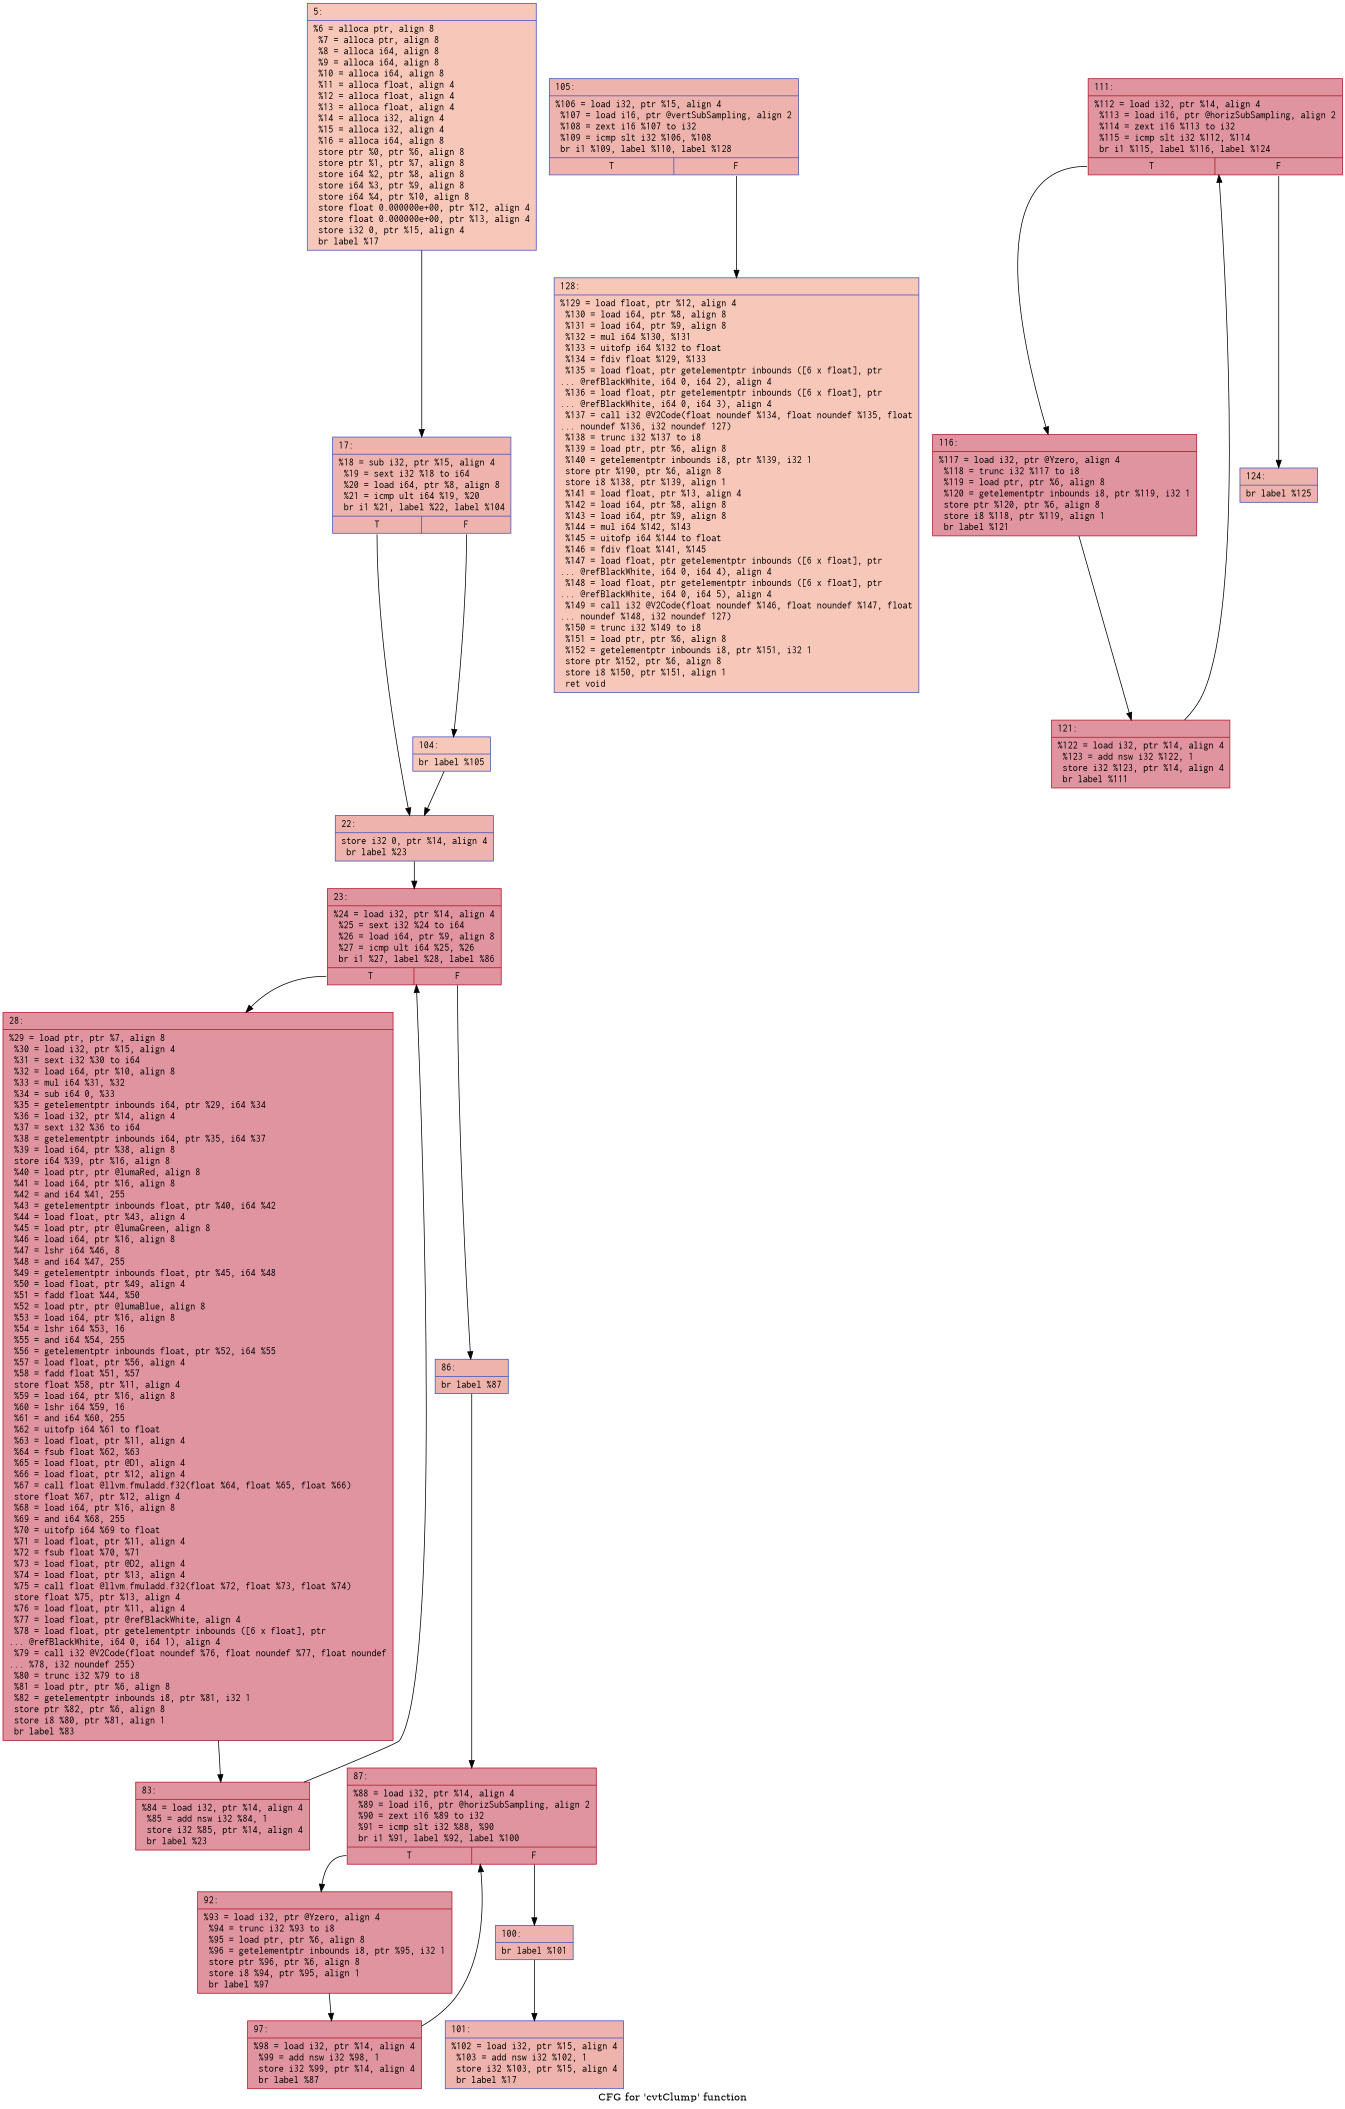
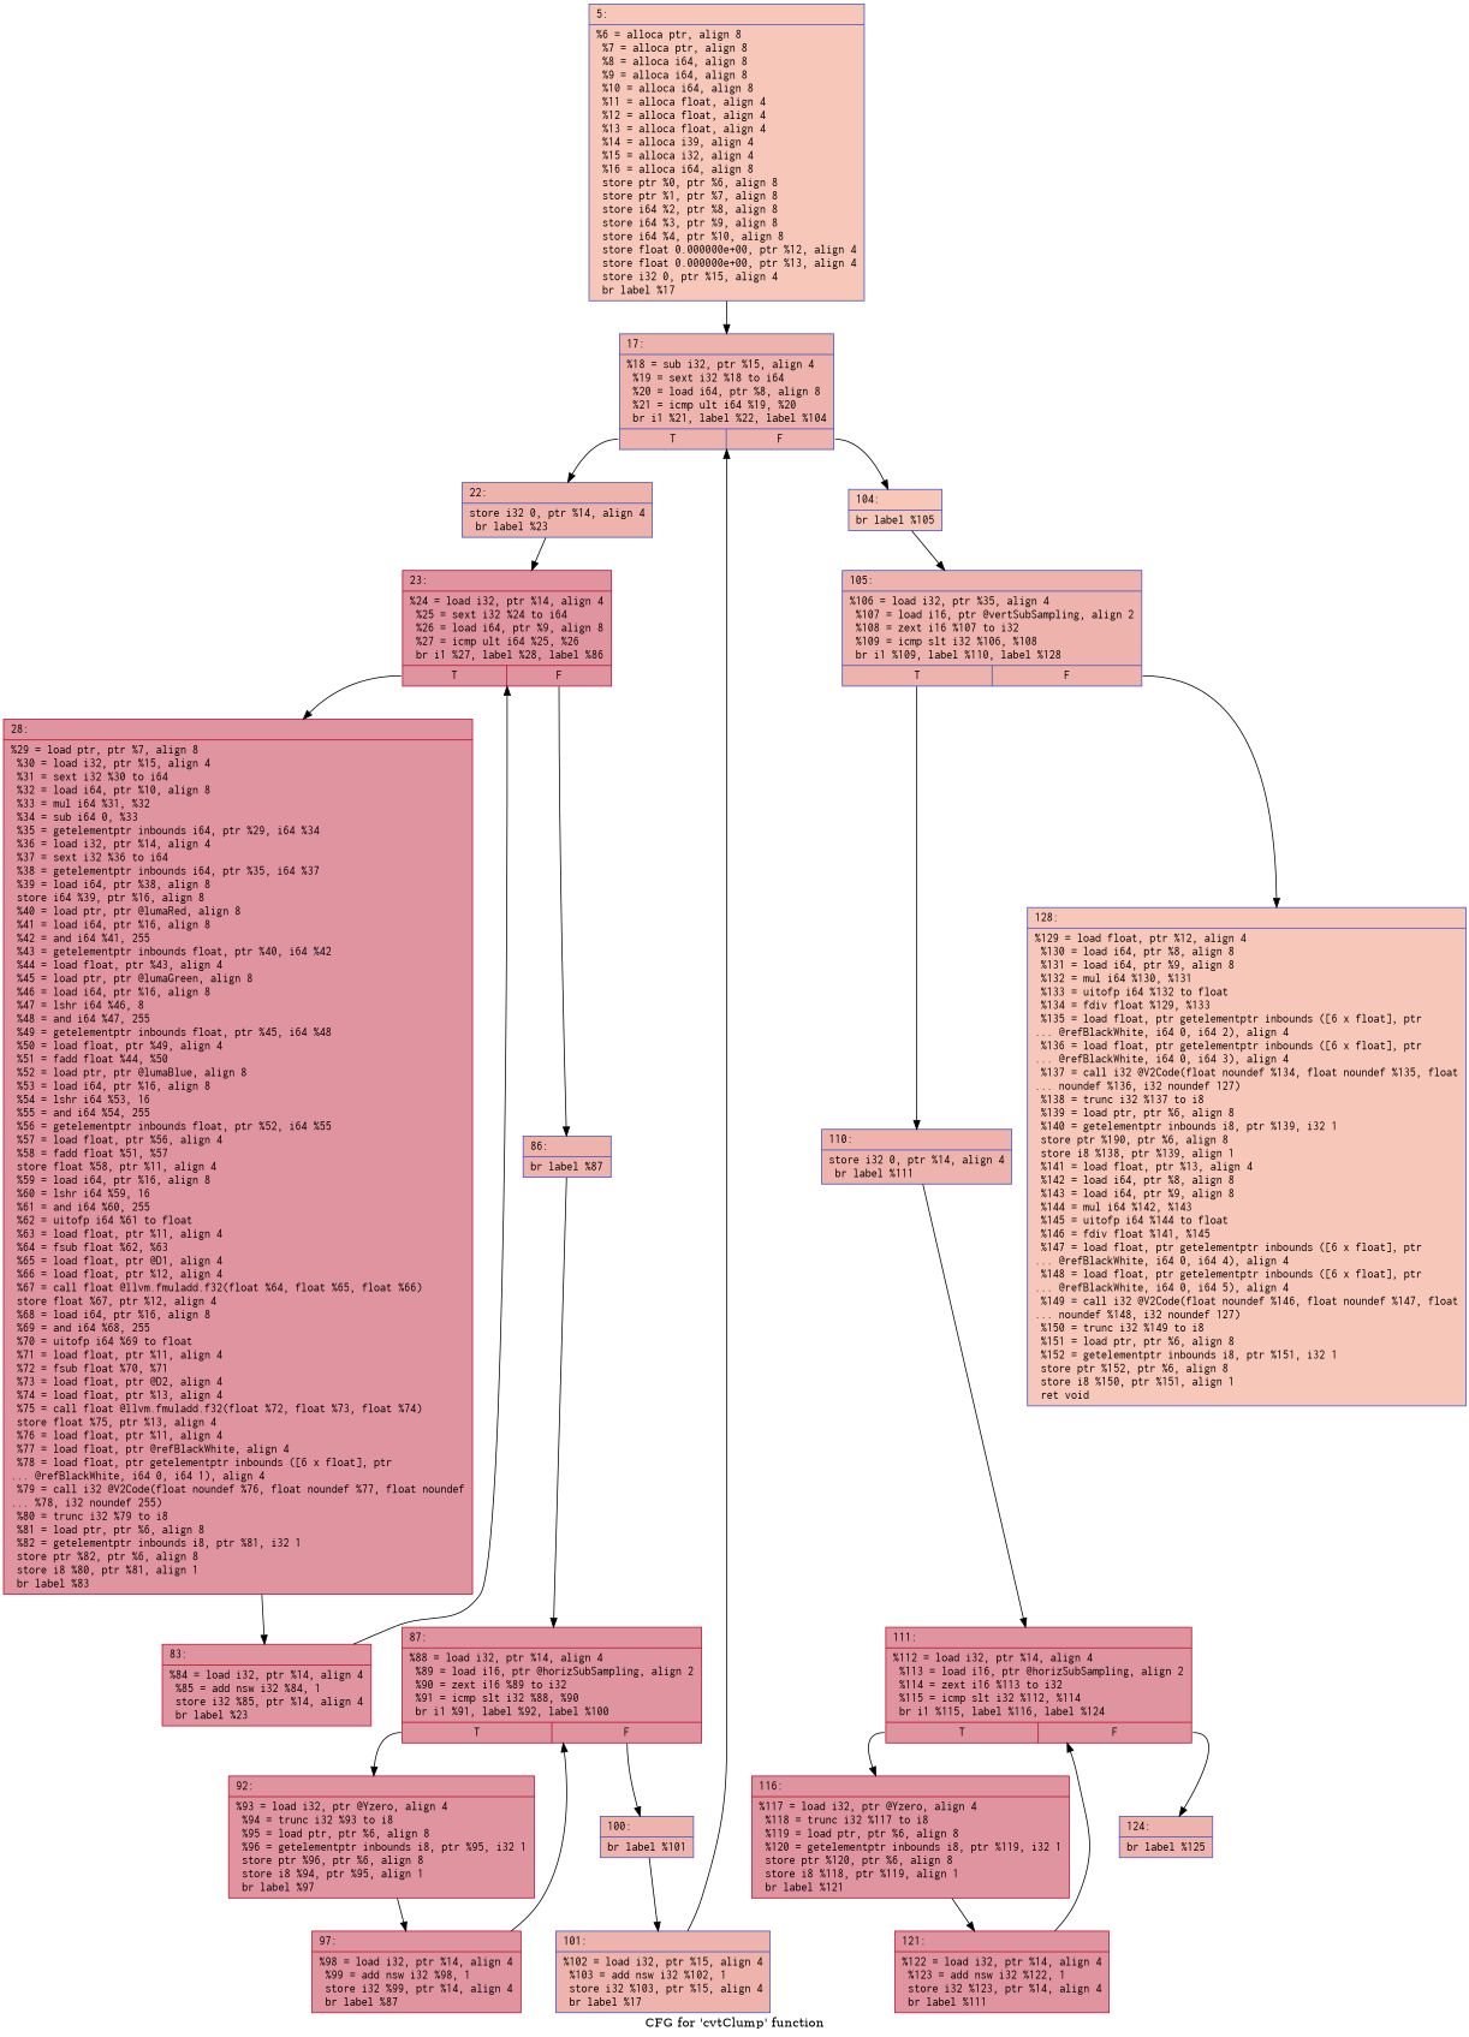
  digraph {
    label="CFG for 'cvtClump' function"
    node [color="#3d50c3ff" fillcolor="#b70d2870" fontname=Courier shape=record style=filled]
-   n1 [fillcolor="#ec7f6370" label="{5:\l|  %6 = alloca ptr, align 8\l  %7 = alloca ptr, align 8\l  %8 = alloca i64, align 8\l  %9 = alloca i64, align 8\l  %10 = alloca i64, align 8\l  %11 = alloca float, align 4\l  %12 = alloca float, align 4\l  %13 = alloca float, align 4\l  %14 = alloca i32, align 4\l  %15 = alloca i32, align 4\l  %16 = alloca i64, align 8\l  store ptr %0, ptr %6, align 8\l  store ptr %1, ptr %7, align 8\l  store i64 %2, ptr %8, align 8\l  store i64 %3, ptr %9, align 8\l  store i64 %4, ptr %10, align 8\l  store float 0.000000e+00, ptr %12, align 4\l  store float 0.000000e+00, ptr %13, align 4\l  store i32 0, ptr %15, align 4\l  br label %17\l}"]
+   n1 [fillcolor="#ec7f6370" label="{5:\l|  %6 = alloca ptr, align 8\l  %7 = alloca ptr, align 8\l  %8 = alloca i64, align 8\l  %9 = alloca i64, align 8\l  %10 = alloca i64, align 8\l  %11 = alloca float, align 4\l  %12 = alloca float, align 4\l  %13 = alloca float, align 4\l  %14 = alloca i39, align 4\l  %15 = alloca i32, align 4\l  %16 = alloca i64, align 8\l  store ptr %0, ptr %6, align 8\l  store ptr %1, ptr %7, align 8\l  store i64 %2, ptr %8, align 8\l  store i64 %3, ptr %9, align 8\l  store i64 %4, ptr %10, align 8\l  store float 0.000000e+00, ptr %12, align 4\l  store float 0.000000e+00, ptr %13, align 4\l  store i32 0, ptr %15, align 4\l  br label %17\l}"]
    n2 [fillcolor="#d6524470" label="{17:\l|  %18 = sub i32, ptr %15, align 4\l  %19 = sext i32 %18 to i64\l  %20 = load i64, ptr %8, align 8\l  %21 = icmp ult i64 %19, %20\l  br i1 %21, label %22, label %104\l|{<s0>T|<s1>F}}"]
    n3 [fillcolor="#d6524470" label="{22:\l|  store i32 0, ptr %14, align 4\l  br label %23\l}"]
    n4 [fillcolor="#ec7f6370" label="{104:\l|  br label %105\l}"]
    n5 [color="#b70d28ff" label="{23:\l|  %24 = load i32, ptr %14, align 4\l  %25 = sext i32 %24 to i64\l  %26 = load i64, ptr %9, align 8\l  %27 = icmp ult i64 %25, %26\l  br i1 %27, label %28, label %86\l|{<s0>T|<s1>F}}"]
-   n6 [fillcolor="#d6524470" label="{105:\l|  %106 = load i32, ptr %15, align 4\l  %107 = load i16, ptr @vertSubSampling, align 2\l  %108 = zext i16 %107 to i32\l  %109 = icmp slt i32 %106, %108\l  br i1 %109, label %110, label %128\l|{<s0>T|<s1>F}}"]
+   n6 [fillcolor="#d6524470" label="{105:\l|  %106 = load i32, ptr %35, align 4\l  %107 = load i16, ptr @vertSubSampling, align 2\l  %108 = zext i16 %107 to i32\l  %109 = icmp slt i32 %106, %108\l  br i1 %109, label %110, label %128\l|{<s0>T|<s1>F}}"]
    n7 [color="#b70d28ff" label="{28:\l|  %29 = load ptr, ptr %7, align 8\l  %30 = load i32, ptr %15, align 4\l  %31 = sext i32 %30 to i64\l  %32 = load i64, ptr %10, align 8\l  %33 = mul i64 %31, %32\l  %34 = sub i64 0, %33\l  %35 = getelementptr inbounds i64, ptr %29, i64 %34\l  %36 = load i32, ptr %14, align 4\l  %37 = sext i32 %36 to i64\l  %38 = getelementptr inbounds i64, ptr %35, i64 %37\l  %39 = load i64, ptr %38, align 8\l  store i64 %39, ptr %16, align 8\l  %40 = load ptr, ptr @lumaRed, align 8\l  %41 = load i64, ptr %16, align 8\l  %42 = and i64 %41, 255\l  %43 = getelementptr inbounds float, ptr %40, i64 %42\l  %44 = load float, ptr %43, align 4\l  %45 = load ptr, ptr @lumaGreen, align 8\l  %46 = load i64, ptr %16, align 8\l  %47 = lshr i64 %46, 8\l  %48 = and i64 %47, 255\l  %49 = getelementptr inbounds float, ptr %45, i64 %48\l  %50 = load float, ptr %49, align 4\l  %51 = fadd float %44, %50\l  %52 = load ptr, ptr @lumaBlue, align 8\l  %53 = load i64, ptr %16, align 8\l  %54 = lshr i64 %53, 16\l  %55 = and i64 %54, 255\l  %56 = getelementptr inbounds float, ptr %52, i64 %55\l  %57 = load float, ptr %56, align 4\l  %58 = fadd float %51, %57\l  store float %58, ptr %11, align 4\l  %59 = load i64, ptr %16, align 8\l  %60 = lshr i64 %59, 16\l  %61 = and i64 %60, 255\l  %62 = uitofp i64 %61 to float\l  %63 = load float, ptr %11, align 4\l  %64 = fsub float %62, %63\l  %65 = load float, ptr @D1, align 4\l  %66 = load float, ptr %12, align 4\l  %67 = call float @llvm.fmuladd.f32(float %64, float %65, float %66)\l  store float %67, ptr %12, align 4\l  %68 = load i64, ptr %16, align 8\l  %69 = and i64 %68, 255\l  %70 = uitofp i64 %69 to float\l  %71 = load float, ptr %11, align 4\l  %72 = fsub float %70, %71\l  %73 = load float, ptr @D2, align 4\l  %74 = load float, ptr %13, align 4\l  %75 = call float @llvm.fmuladd.f32(float %72, float %73, float %74)\l  store float %75, ptr %13, align 4\l  %76 = load float, ptr %11, align 4\l  %77 = load float, ptr @refBlackWhite, align 4\l  %78 = load float, ptr getelementptr inbounds ([6 x float], ptr\l... @refBlackWhite, i64 0, i64 1), align 4\l  %79 = call i32 @V2Code(float noundef %76, float noundef %77, float noundef\l... %78, i32 noundef 255)\l  %80 = trunc i32 %79 to i8\l  %81 = load ptr, ptr %6, align 8\l  %82 = getelementptr inbounds i8, ptr %81, i32 1\l  store ptr %82, ptr %6, align 8\l  store i8 %80, ptr %81, align 1\l  br label %83\l}"]
    n8 [fillcolor="#d6524470" label="{86:\l|  br label %87\l}"]
+   n9 [fillcolor="#d6524470" label="{110:\l|  store i32 0, ptr %14, align 4\l  br label %111\l}"]
    n10 [fillcolor="#ec7f6370" label="{128:\l|  %129 = load float, ptr %12, align 4\l  %130 = load i64, ptr %8, align 8\l  %131 = load i64, ptr %9, align 8\l  %132 = mul i64 %130, %131\l  %133 = uitofp i64 %132 to float\l  %134 = fdiv float %129, %133\l  %135 = load float, ptr getelementptr inbounds ([6 x float], ptr\l... @refBlackWhite, i64 0, i64 2), align 4\l  %136 = load float, ptr getelementptr inbounds ([6 x float], ptr\l... @refBlackWhite, i64 0, i64 3), align 4\l  %137 = call i32 @V2Code(float noundef %134, float noundef %135, float\l... noundef %136, i32 noundef 127)\l  %138 = trunc i32 %137 to i8\l  %139 = load ptr, ptr %6, align 8\l  %140 = getelementptr inbounds i8, ptr %139, i32 1\l  store ptr %190, ptr %6, align 8\l  store i8 %138, ptr %139, align 1\l  %141 = load float, ptr %13, align 4\l  %142 = load i64, ptr %8, align 8\l  %143 = load i64, ptr %9, align 8\l  %144 = mul i64 %142, %143\l  %145 = uitofp i64 %144 to float\l  %146 = fdiv float %141, %145\l  %147 = load float, ptr getelementptr inbounds ([6 x float], ptr\l... @refBlackWhite, i64 0, i64 4), align 4\l  %148 = load float, ptr getelementptr inbounds ([6 x float], ptr\l... @refBlackWhite, i64 0, i64 5), align 4\l  %149 = call i32 @V2Code(float noundef %146, float noundef %147, float\l... noundef %148, i32 noundef 127)\l  %150 = trunc i32 %149 to i8\l  %151 = load ptr, ptr %6, align 8\l  %152 = getelementptr inbounds i8, ptr %151, i32 1\l  store ptr %152, ptr %6, align 8\l  store i8 %150, ptr %151, align 1\l  ret void\l}"]
    n11 [color="#b70d28ff" label="{83:\l|  %84 = load i32, ptr %14, align 4\l  %85 = add nsw i32 %84, 1\l  store i32 %85, ptr %14, align 4\l  br label %23\l}"]
    n12 [color="#b70d28ff" label="{87:\l|  %88 = load i32, ptr %14, align 4\l  %89 = load i16, ptr @horizSubSampling, align 2\l  %90 = zext i16 %89 to i32\l  %91 = icmp slt i32 %88, %90\l  br i1 %91, label %92, label %100\l|{<s0>T|<s1>F}}"]
    n13 [color="#b70d28ff" label="{92:\l|  %93 = load i32, ptr @Yzero, align 4\l  %94 = trunc i32 %93 to i8\l  %95 = load ptr, ptr %6, align 8\l  %96 = getelementptr inbounds i8, ptr %95, i32 1\l  store ptr %96, ptr %6, align 8\l  store i8 %94, ptr %95, align 1\l  br label %97\l}"]
    n14 [fillcolor="#d6524470" label="{100:\l|  br label %101\l}"]
    n15 [color="#b70d28ff" label="{97:\l|  %98 = load i32, ptr %14, align 4\l  %99 = add nsw i32 %98, 1\l  store i32 %99, ptr %14, align 4\l  br label %87\l}"]
    n16 [fillcolor="#d6524470" label="{101:\l|  %102 = load i32, ptr %15, align 4\l  %103 = add nsw i32 %102, 1\l  store i32 %103, ptr %15, align 4\l  br label %17\l}"]
    n17 [color="#b70d28ff" label="{111:\l|  %112 = load i32, ptr %14, align 4\l  %113 = load i16, ptr @horizSubSampling, align 2\l  %114 = zext i16 %113 to i32\l  %115 = icmp slt i32 %112, %114\l  br i1 %115, label %116, label %124\l|{<s0>T|<s1>F}}"]
    n18 [color="#b70d28ff" label="{116:\l|  %117 = load i32, ptr @Yzero, align 4\l  %118 = trunc i32 %117 to i8\l  %119 = load ptr, ptr %6, align 8\l  %120 = getelementptr inbounds i8, ptr %119, i32 1\l  store ptr %120, ptr %6, align 8\l  store i8 %118, ptr %119, align 1\l  br label %121\l}"]
    n19 [fillcolor="#d6524470" label="{124:\l|  br label %125\l}"]
    n20 [color="#b70d28ff" label="{121:\l|  %122 = load i32, ptr %14, align 4\l  %123 = add nsw i32 %122, 1\l  store i32 %123, ptr %14, align 4\l  br label %111\l}"]
    n1 -> n2
    n2 -> n3 [tailport=s0]
    n2 -> n4 [tailport=s1]
    n3 -> n5
-   n4 -> n3
+   n4 -> n6
    n5 -> n7 [tailport=s0]
    n5 -> n8 [tailport=s1]
+   n6 -> n9 [tailport=s0]
    n6 -> n10 [tailport=s1]
    n7 -> n11
    n8 -> n12
+   n9 -> n17
    n11 -> n5
    n12 -> n13 [tailport=s0]
    n12 -> n14 [tailport=s1]
    n13 -> n15
    n14 -> n16
    n15 -> n12
+   n16 -> n2
    n17 -> n18 [tailport=s0]
    n17 -> n19 [tailport=s1]
    n18 -> n20
    n20 -> n17
  }
